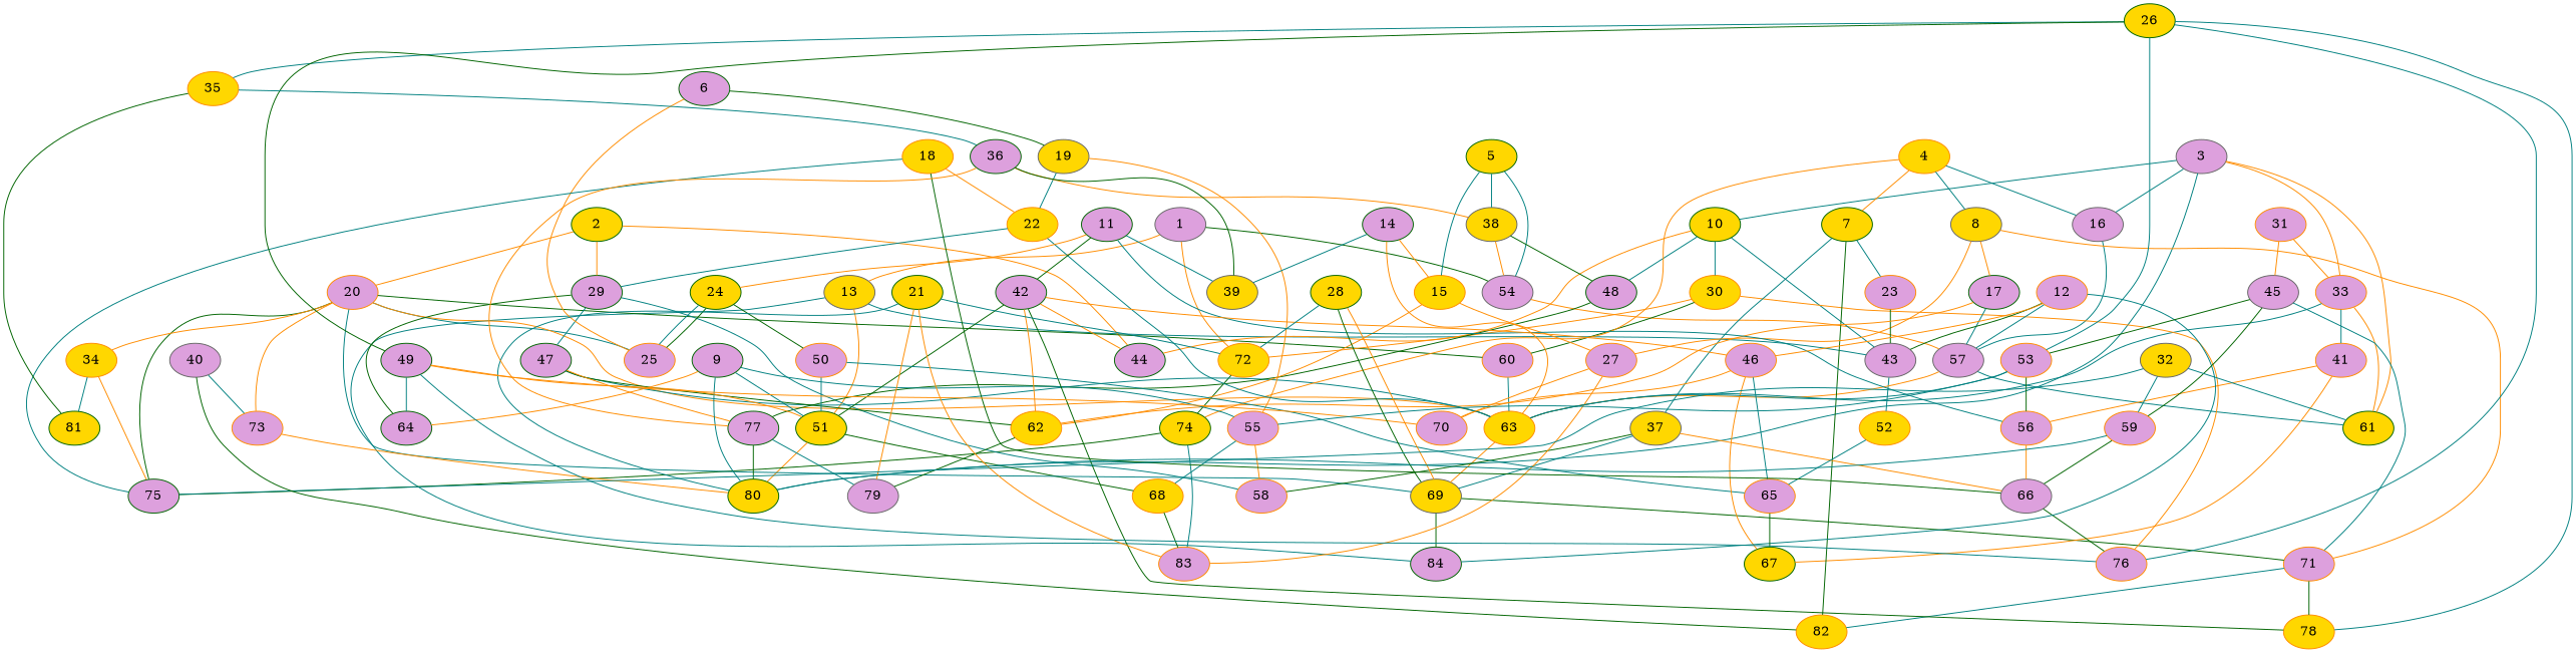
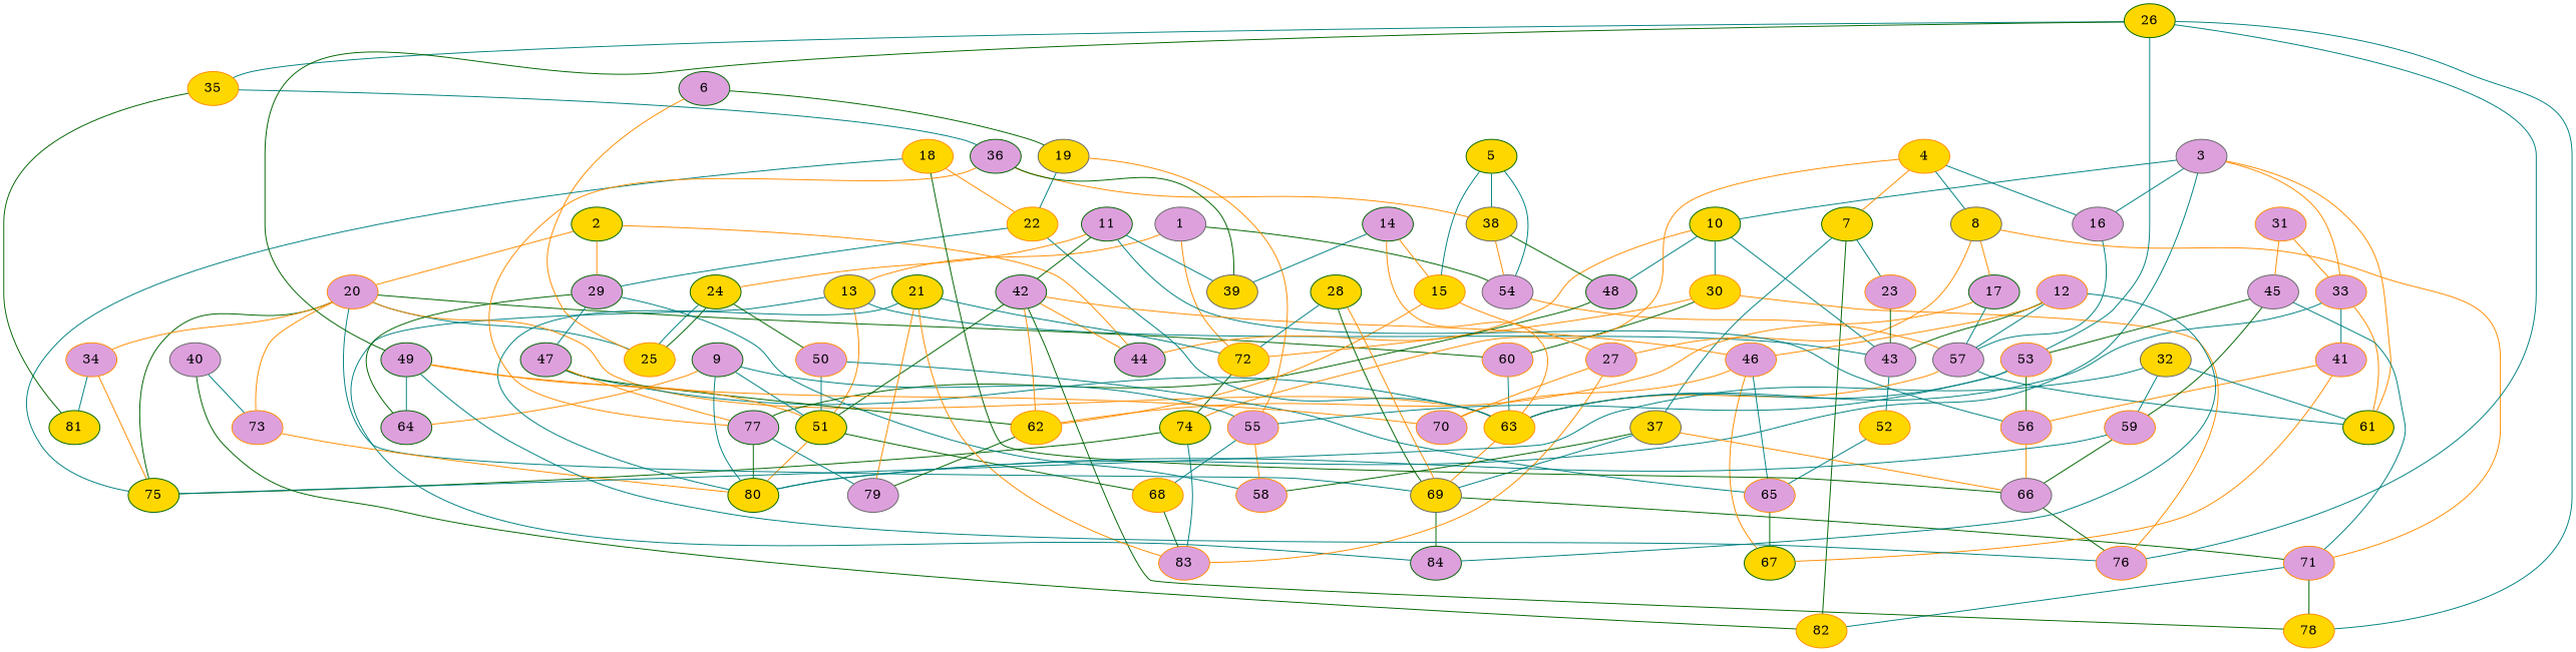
  graph {
    node [color=darkorange fillcolor=plum style=filled]
    edge [color=teal]
    1 [color=gray40]
    13 [color=gray40 fillcolor=gold]
    54 [color=gray40]
    72 [fillcolor=gold]
    51 [color=darkgreen fillcolor=gold]
    43 [color=gray40]
    84 [color=darkgreen]
    57 [color=gray40]
    74 [color=darkgreen fillcolor=gold]
    2 [color=darkgreen fillcolor=gold]
    20
    29 [color=darkgreen]
    44 [color=darkgreen]
-   25
+   25 [fillcolor=gold]
    63 [fillcolor=gold]
-   75 [color=darkgreen]
-   34 [fillcolor=gold]
+   75 [color=darkgreen fillcolor=gold]
+   34
    60
    69 [color=gray40 fillcolor=gold]
    73
    64 [color=darkgreen]
    47 [color=darkgreen]
    58
    3 [color=gray40]
    10 [color=darkgreen fillcolor=gold]
    16 [color=gray40]
    33
    61 [color=darkgreen fillcolor=gold]
    80 [color=darkgreen fillcolor=gold]
    30 [fillcolor=gold]
    48 [color=darkgreen]
    41
    4 [fillcolor=gold]
    7 [color=darkgreen fillcolor=gold]
    8 [color=gray40 fillcolor=gold]
    23
    37 [color=gray40 fillcolor=gold]
    82 [fillcolor=gold]
    17 [color=darkgreen]
    27
    71
    83
    5 [color=darkgreen fillcolor=gold]
    15 [fillcolor=gold]
    38 [color=gray40 fillcolor=gold]
    62 [fillcolor=gold]
    6 [color=darkgreen]
    19 [color=gray40 fillcolor=gold]
    55
    22 [fillcolor=gold]
    66 [color=gray40]
    70
    78 [fillcolor=gold]
    9 [color=darkgreen]
    68 [fillcolor=gold]
    76
    52 [fillcolor=gold]
    77 [color=darkgreen]
    11 [color=darkgreen]
    24 [color=darkgreen fillcolor=gold]
    39 [color=gray40 fillcolor=gold]
    42 [color=darkgreen]
    56
    50
    46
    12
    67 [color=darkgreen fillcolor=gold]
    65
    14 [color=darkgreen]
    79 [color=gray40]
    18 [fillcolor=gold]
    81 [color=darkgreen fillcolor=gold]
    21 [color=darkgreen fillcolor=gold]
    26 [color=darkgreen fillcolor=gold]
    35 [fillcolor=gold]
    49 [color=darkgreen]
    53
    36 [color=darkgreen]
    28 [color=darkgreen fillcolor=gold]
    31
    45 [color=gray40]
    59
    32 [color=gray40 fillcolor=gold]
    40 [color=gray40]
    1 -- 13 [color=darkorange]
    1 -- 54 [color=darkgreen]
    1 -- 72 [color=darkorange]
    13 -- 51 [color=darkorange]
    13 -- 43
    13 -- 84
    54 -- 57 [color=darkorange]
    72 -- 74 [color=darkgreen]
    51 -- 80 [color=darkorange]
    51 -- 68 [color=darkgreen]
    43 -- 52
    57 -- 63 [color=darkorange]
    57 -- 61
    74 -- 75 [color=darkgreen]
    74 -- 83
    2 -- 20 [color=darkorange]
    2 -- 29 [color=darkorange]
    2 -- 44 [color=darkorange]
    20 -- 25
    20 -- 63 [color=darkorange]
    20 -- 75 [color=darkgreen]
    20 -- 34 [color=darkorange]
    20 -- 60 [color=darkgreen]
    20 -- 69
    20 -- 73 [color=darkorange]
    29 -- 64 [color=darkgreen]
    29 -- 47
    29 -- 58
    63 -- 69 [color=darkorange]
    34 -- 75 [color=darkorange]
    34 -- 81
    60 -- 63
    69 -- 84 [color=darkgreen]
    69 -- 71 [color=darkgreen]
    73 -- 80 [color=darkorange]
    47 -- 63
    47 -- 62 [color=darkgreen]
    47 -- 77 [color=darkorange]
    3 -- 10
    3 -- 16
    3 -- 33 [color=darkorange]
    3 -- 61 [color=darkorange]
    3 -- 80
    10 -- 43
    10 -- 44 [color=darkorange]
    10 -- 30
    10 -- 48
    16 -- 57
    33 -- 63
    33 -- 61 [color=darkorange]
    33 -- 41
    30 -- 72 [color=darkorange]
    30 -- 60 [color=darkgreen]
    30 -- 76 [color=darkorange]
    48 -- 77 [color=darkgreen]
    41 -- 56 [color=darkorange]
    41 -- 67 [color=darkorange]
    4 -- 74 [color=darkorange]
    4 -- 16
    4 -- 7 [color=darkorange]
    4 -- 8
    7 -- 23
    7 -- 37
    7 -- 82 [color=darkgreen]
    8 -- 17 [color=darkorange]
    8 -- 27 [color=darkorange]
    8 -- 71 [color=darkorange]
    23 -- 43 [color=darkgreen]
    37 -- 69
    37 -- 58 [color=darkgreen]
    37 -- 66 [color=darkorange]
    17 -- 57
    17 -- 62 [color=darkorange]
    27 -- 83 [color=darkorange]
    27 -- 70 [color=darkorange]
    71 -- 82
    71 -- 78 [color=darkgreen]
    5 -- 54
    5 -- 15
    5 -- 38
    15 -- 27 [color=darkorange]
    15 -- 62 [color=darkorange]
    38 -- 54 [color=darkorange]
    38 -- 48 [color=darkgreen]
    62 -- 79 [color=darkgreen]
    6 -- 25 [color=darkorange]
    6 -- 19 [color=darkgreen]
    19 -- 55 [color=darkorange]
    19 -- 22
    55 -- 58 [color=darkorange]
    55 -- 68
    22 -- 29
    22 -- 63
    66 -- 76 [color=darkgreen]
    9 -- 51
    9 -- 64 [color=darkorange]
    9 -- 80
    9 -- 55
    68 -- 83 [color=darkgreen]
    52 -- 65
    77 -- 80 [color=darkgreen]
    77 -- 79
    11 -- 24 [color=darkorange]
    11 -- 39
    11 -- 42 [color=darkgreen]
    11 -- 56
    24 -- 25
    24 -- 25 [color=darkgreen]
    24 -- 50 [color=darkgreen]
    42 -- 51 [color=darkgreen]
    42 -- 44 [color=darkorange]
    42 -- 62 [color=darkorange]
    42 -- 78 [color=darkgreen]
    42 -- 46 [color=darkorange]
    56 -- 66 [color=darkorange]
    50 -- 51
    50 -- 65
    46 -- 70 [color=darkorange]
    46 -- 67 [color=darkorange]
    46 -- 65
    12 -- 43 [color=darkgreen]
    12 -- 84
    12 -- 57
    12 -- 46 [color=darkorange]
    65 -- 67 [color=darkgreen]
    14 -- 63 [color=darkorange]
    14 -- 15 [color=darkorange]
    14 -- 39
    18 -- 75
    18 -- 22 [color=darkorange]
    18 -- 66 [color=darkgreen]
    21 -- 72
    21 -- 80
    21 -- 83 [color=darkorange]
    21 -- 79 [color=darkorange]
    26 -- 78
    26 -- 76
    26 -- 35
    26 -- 49 [color=darkgreen]
    26 -- 53
    35 -- 81 [color=darkgreen]
    35 -- 36
    49 -- 51 [color=darkorange]
    49 -- 64
    49 -- 70 [color=darkorange]
    49 -- 76
    53 -- 63
    53 -- 55
    53 -- 56 [color=darkgreen]
    36 -- 38 [color=darkorange]
    36 -- 77 [color=darkorange]
    36 -- 39 [color=darkgreen]
    28 -- 72
    28 -- 69 [color=darkgreen]
    28 -- 69 [color=darkorange]
    31 -- 33 [color=darkorange]
    31 -- 45 [color=darkorange]
    45 -- 71
    45 -- 53 [color=darkgreen]
    45 -- 59 [color=darkgreen]
    59 -- 80
    59 -- 66 [color=darkgreen]
    32 -- 75
    32 -- 61
    32 -- 59
    40 -- 73
    40 -- 82 [color=darkgreen]
  }
